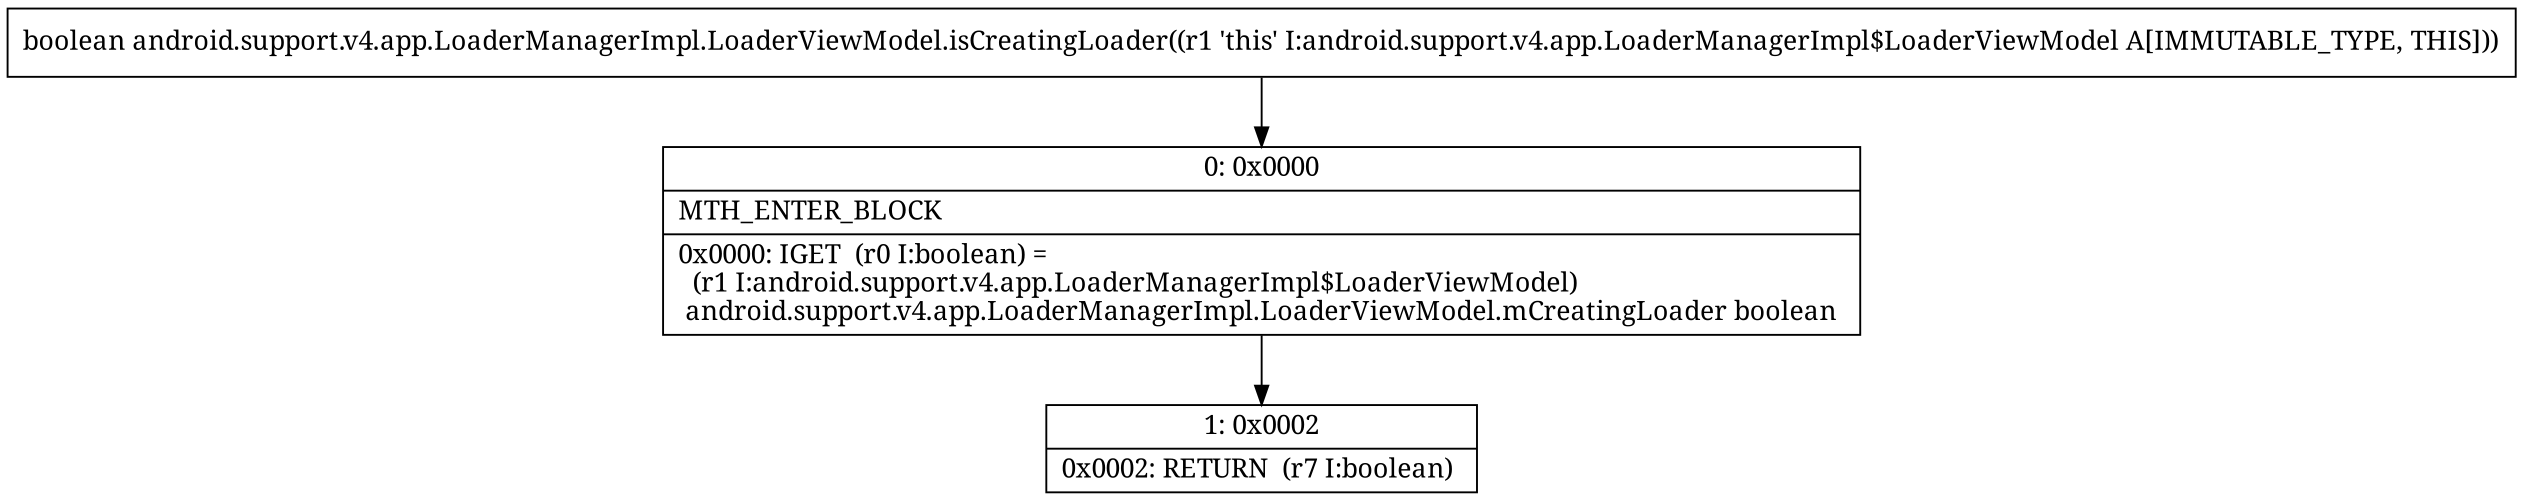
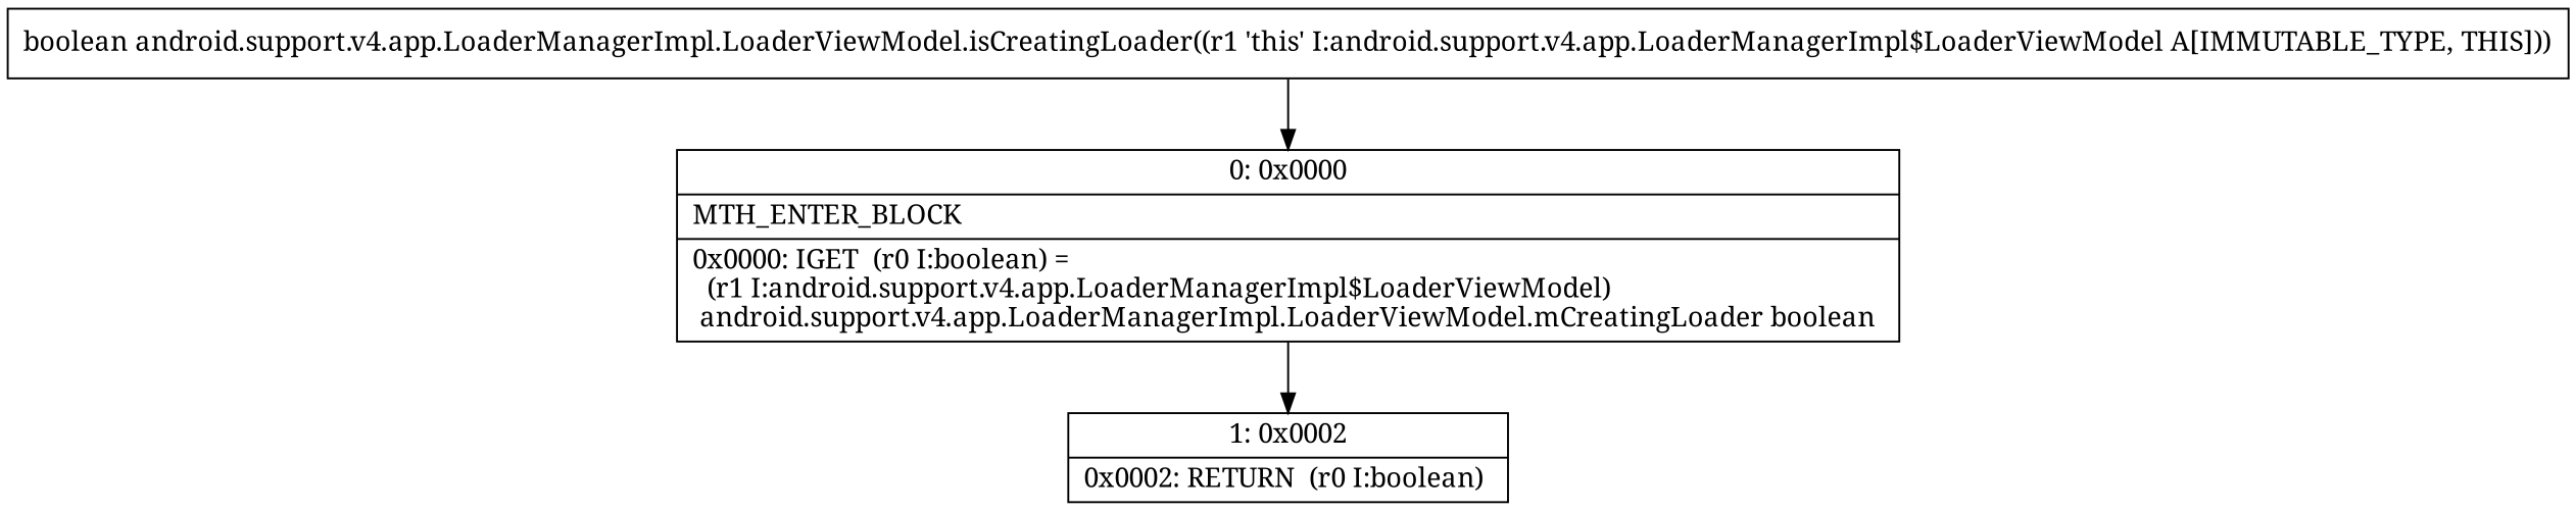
  digraph {
    fontname="Noto Serif"
    node [shape=record fontname="Noto Serif"]
    edge [fontname="Noto Serif"]
    n1 [label="{0\:\ 0x0000|MTH_ENTER_BLOCK\l|0x0000: IGET  (r0 I:boolean) = \l  (r1 I:android.support.v4.app.LoaderManagerImpl$LoaderViewModel)\l android.support.v4.app.LoaderManagerImpl.LoaderViewModel.mCreatingLoader boolean \l}"]
-   n2 [label="{1\:\ 0x0002|0x0002: RETURN  (r7 I:boolean) \l}"]
+   n2 [label="{1\:\ 0x0002|0x0002: RETURN  (r0 I:boolean) \l}"]
    n3 [label="{boolean android.support.v4.app.LoaderManagerImpl.LoaderViewModel.isCreatingLoader((r1 'this' I:android.support.v4.app.LoaderManagerImpl$LoaderViewModel A[IMMUTABLE_TYPE, THIS])) }"]
    n1 -> n2
    n3 -> n1
  }
